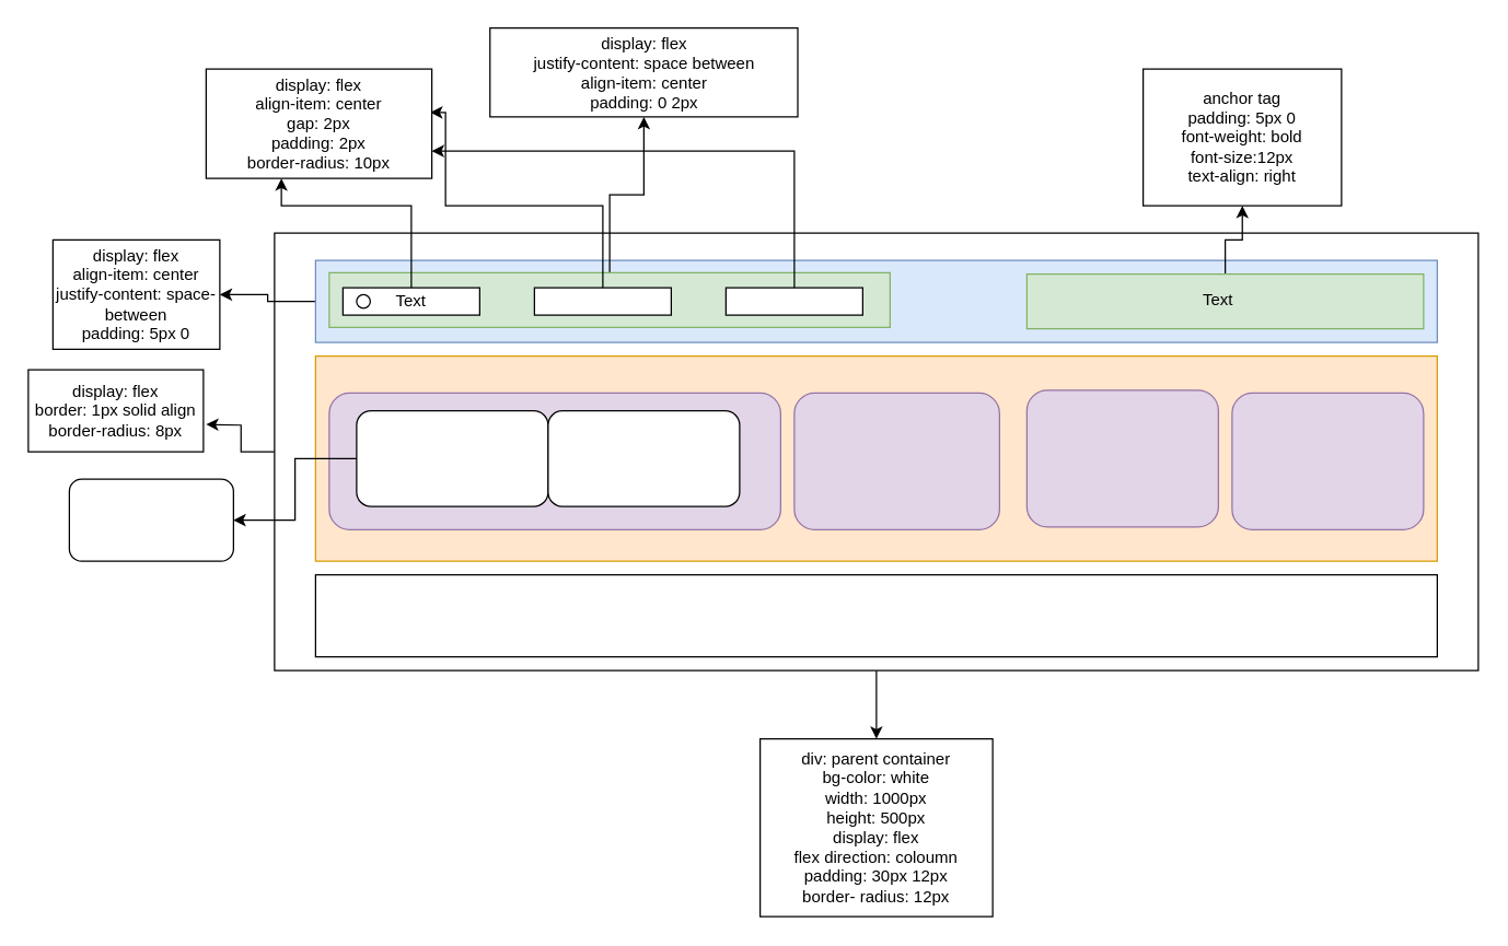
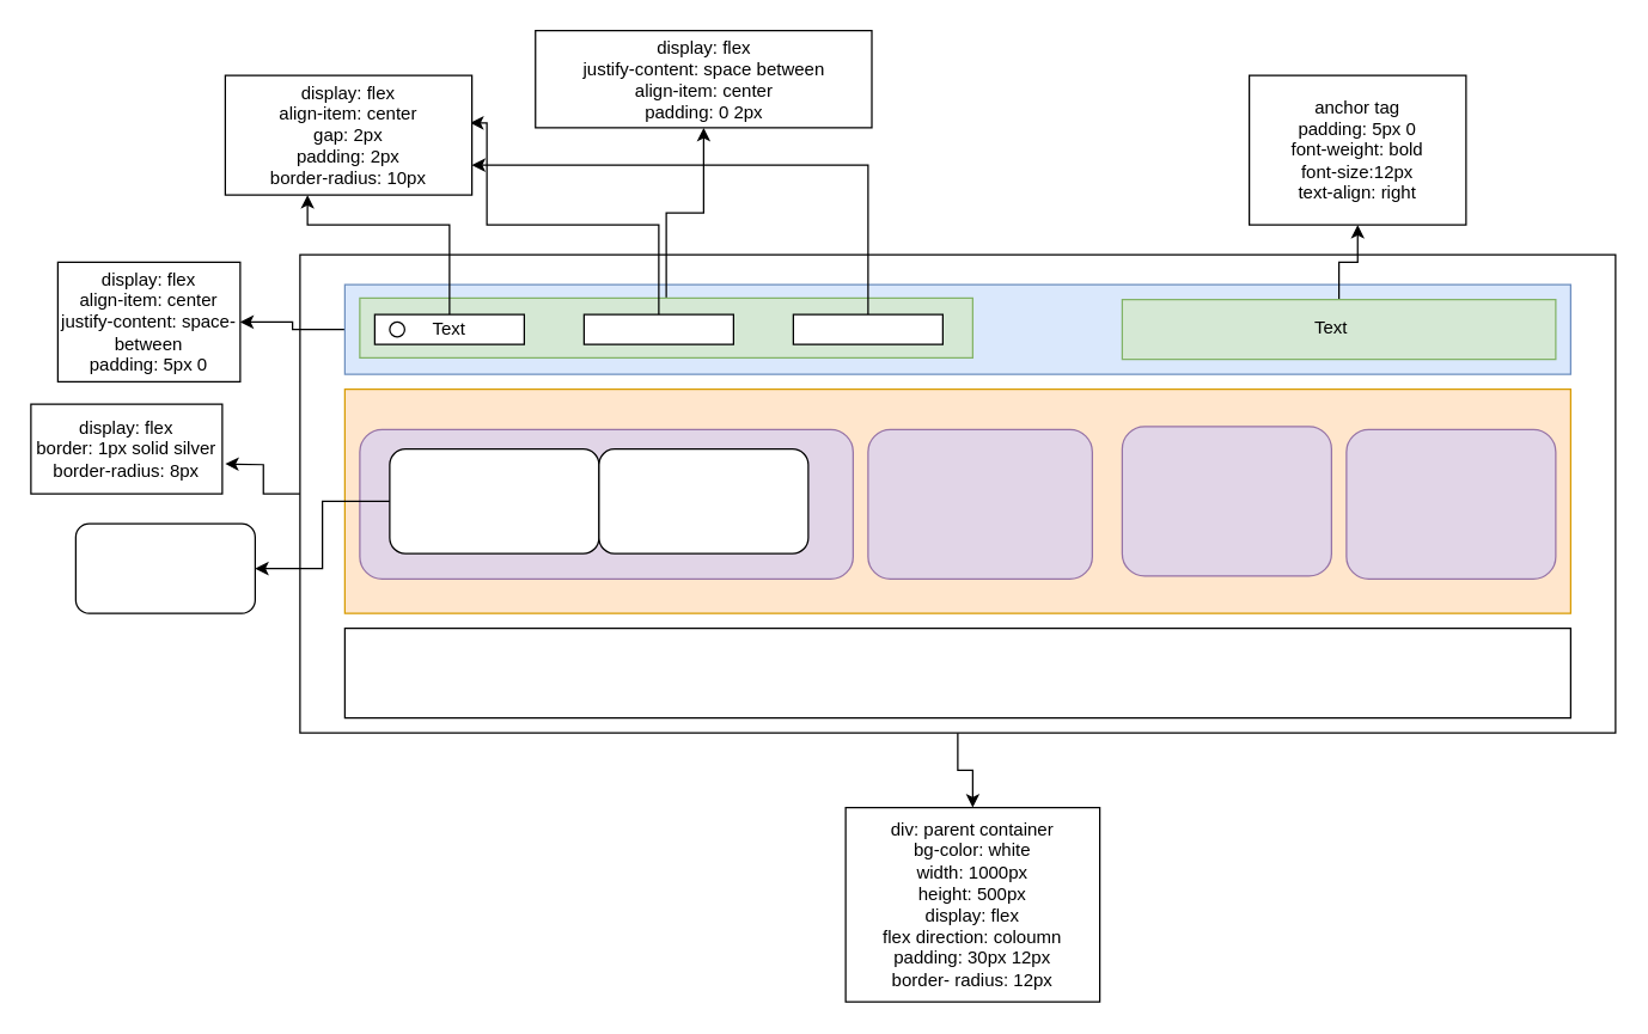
  <mxCell id="0" />
  <mxCell id="1" parent="0" />
  <mxCell id="2" value="" style="edgeStyle=orthogonalEdgeStyle;rounded=0;orthogonalLoop=1;jettySize=auto;html=1;" edge="1" parent="1" source="4" target="5"><mxGeometry relative="1" as="geometry" /></mxCell>
  <mxCell id="3" style="edgeStyle=orthogonalEdgeStyle;rounded=0;orthogonalLoop=1;jettySize=auto;html=1;" edge="1" parent="1" source="4"><mxGeometry relative="1" as="geometry"><mxPoint x="150" y="310" as="targetPoint" /></mxGeometry></mxCell>
  <mxCell id="4" value="" style="rounded=0;whiteSpace=wrap;html=1;" vertex="1" parent="1"><mxGeometry x="200" y="170" width="880" height="320" as="geometry" /></mxCell>
- <mxCell id="5" value="div: parent container&lt;br&gt;bg-color: white&lt;br&gt;width: 1000px&lt;br&gt;height: 500px&lt;br&gt;display: flex&lt;br&gt;flex direction: coloumn&lt;br&gt;padding: 30px 12px&lt;br&gt;border- radius: 12px" style="whiteSpace=wrap;html=1;rounded=0;" vertex="1" parent="1"><mxGeometry x="555" y="540" width="170" height="130" as="geometry" /></mxCell>
+ <mxCell id="5" value="div: parent container&lt;br&gt;bg-color: white&lt;br&gt;width: 1000px&lt;br&gt;height: 500px&lt;br&gt;display: flex&lt;br&gt;flex direction: coloumn&lt;br&gt;padding: 30px 12px&lt;br&gt;border- radius: 12px" style="whiteSpace=wrap;html=1;rounded=0;" vertex="1" parent="1"><mxGeometry x="565" y="540" width="170" height="130" as="geometry" /></mxCell>
  <mxCell id="6" value="" style="edgeStyle=orthogonalEdgeStyle;rounded=0;orthogonalLoop=1;jettySize=auto;html=1;" edge="1" parent="1" source="7" target="14"><mxGeometry relative="1" as="geometry" /></mxCell>
  <mxCell id="7" value="" style="rounded=0;whiteSpace=wrap;html=1;fillColor=#dae8fc;strokeColor=#6c8ebf;" vertex="1" parent="1"><mxGeometry x="230" y="190" width="820" height="60" as="geometry" /></mxCell>
  <mxCell id="8" value="" style="rounded=0;whiteSpace=wrap;html=1;fillColor=#ffe6cc;strokeColor=#d79b00;" vertex="1" parent="1"><mxGeometry x="230" y="260" width="820" height="150" as="geometry" /></mxCell>
  <mxCell id="9" value="" style="rounded=0;whiteSpace=wrap;html=1;" vertex="1" parent="1"><mxGeometry x="230" y="420" width="820" height="60" as="geometry" /></mxCell>
  <mxCell id="10" value="" style="edgeStyle=orthogonalEdgeStyle;rounded=0;orthogonalLoop=1;jettySize=auto;html=1;" edge="1" parent="1" source="11" target="15"><mxGeometry relative="1" as="geometry" /></mxCell>
  <mxCell id="11" value="" style="rounded=0;whiteSpace=wrap;html=1;fillColor=#d5e8d4;strokeColor=#82b366;" vertex="1" parent="1"><mxGeometry x="240" y="199" width="410" height="40" as="geometry" /></mxCell>
  <mxCell id="12" value="" style="edgeStyle=orthogonalEdgeStyle;rounded=0;orthogonalLoop=1;jettySize=auto;html=1;" edge="1" parent="1" source="13" target="25"><mxGeometry relative="1" as="geometry" /></mxCell>
  <mxCell id="13" value="" style="rounded=0;whiteSpace=wrap;html=1;fillColor=#d5e8d4;strokeColor=#82b366;" vertex="1" parent="1"><mxGeometry x="750" y="200" width="290" height="40" as="geometry" /></mxCell>
  <mxCell id="14" value="display: flex&lt;br&gt;align-item: center&lt;br&gt;justify-content: space-between&lt;br&gt;padding: 5px 0" style="whiteSpace=wrap;html=1;rounded=0;" vertex="1" parent="1"><mxGeometry x="38" y="175" width="122" height="80" as="geometry" /></mxCell>
  <mxCell id="15" value="display: flex&lt;br&gt;justify-content: space between&lt;br&gt;align-item: center&lt;br&gt;padding: 0 2px&lt;br&gt;" style="whiteSpace=wrap;html=1;rounded=0;" vertex="1" parent="1"><mxGeometry x="357.5" y="20" width="225" height="65" as="geometry" /></mxCell>
  <mxCell id="16" value="" style="edgeStyle=orthogonalEdgeStyle;rounded=0;orthogonalLoop=1;jettySize=auto;html=1;" edge="1" parent="1" source="17" target="24"><mxGeometry relative="1" as="geometry"><Array as="points"><mxPoint x="300" y="150" /><mxPoint x="205" y="150" /></Array></mxGeometry></mxCell>
  <mxCell id="17" value="" style="rounded=0;whiteSpace=wrap;html=1;" vertex="1" parent="1"><mxGeometry x="250" y="210" width="100" height="20" as="geometry" /></mxCell>
  <mxCell id="18" style="edgeStyle=orthogonalEdgeStyle;rounded=0;orthogonalLoop=1;jettySize=auto;html=1;entryX=0.993;entryY=0.397;entryDx=0;entryDy=0;entryPerimeter=0;" edge="1" parent="1" source="19" target="24"><mxGeometry relative="1" as="geometry"><Array as="points"><mxPoint x="440" y="150" /><mxPoint x="325" y="150" /><mxPoint x="325" y="82" /></Array></mxGeometry></mxCell>
  <mxCell id="19" value="" style="rounded=0;whiteSpace=wrap;html=1;" vertex="1" parent="1"><mxGeometry x="390" y="210" width="100" height="20" as="geometry" /></mxCell>
  <mxCell id="20" style="edgeStyle=orthogonalEdgeStyle;rounded=0;orthogonalLoop=1;jettySize=auto;html=1;entryX=1;entryY=0.75;entryDx=0;entryDy=0;" edge="1" parent="1" source="21" target="24"><mxGeometry relative="1" as="geometry"><Array as="points"><mxPoint x="580" y="110" /></Array></mxGeometry></mxCell>
  <mxCell id="21" value="" style="rounded=0;whiteSpace=wrap;html=1;" vertex="1" parent="1"><mxGeometry x="530" y="210" width="100" height="20" as="geometry" /></mxCell>
  <mxCell id="22" value="" style="ellipse;whiteSpace=wrap;html=1;aspect=fixed;" vertex="1" parent="1"><mxGeometry x="260" y="215" width="10" height="10" as="geometry" /></mxCell>
  <mxCell id="23" value="Text" style="text;html=1;strokeColor=none;fillColor=none;align=center;verticalAlign=middle;whiteSpace=wrap;rounded=0;" vertex="1" parent="1"><mxGeometry x="270" y="205" width="60" height="30" as="geometry" /></mxCell>
  <mxCell id="24" value="display: flex&lt;br&gt;align-item: center&lt;br&gt;gap: 2px&lt;br&gt;padding: 2px&lt;br&gt;border-radius: 10px" style="whiteSpace=wrap;html=1;rounded=0;" vertex="1" parent="1"><mxGeometry x="150" y="50" width="165" height="80" as="geometry" /></mxCell>
  <mxCell id="25" value="anchor tag&lt;br&gt;padding: 5px 0&lt;br&gt;font-weight: bold&lt;br&gt;font-size:12px&lt;br&gt;text-align: right" style="whiteSpace=wrap;html=1;rounded=0;" vertex="1" parent="1"><mxGeometry x="835" y="50" width="145" height="100" as="geometry" /></mxCell>
  <mxCell id="26" value="Text" style="text;html=1;strokeColor=none;fillColor=none;align=center;verticalAlign=middle;whiteSpace=wrap;rounded=0;" vertex="1" parent="1"><mxGeometry x="860" y="204" width="60" height="30" as="geometry" /></mxCell>
- <mxCell id="27" value="display: flex&lt;br&gt;border: 1px solid align&lt;br&gt;border-radius: 8px" style="whiteSpace=wrap;html=1;rounded=0;" vertex="1" parent="1"><mxGeometry x="20" y="270" width="128" height="60" as="geometry" /></mxCell>
+ <mxCell id="27" value="display: flex&lt;br&gt;border: 1px solid silver&lt;br&gt;border-radius: 8px" style="whiteSpace=wrap;html=1;rounded=0;" vertex="1" parent="1"><mxGeometry x="20" y="270" width="128" height="60" as="geometry" /></mxCell>
  <mxCell id="28" value="" style="rounded=1;whiteSpace=wrap;html=1;fillColor=#e1d5e7;strokeColor=#9673a6;" vertex="1" parent="1"><mxGeometry x="240" y="287" width="330" height="100" as="geometry" /></mxCell>
  <mxCell id="29" value="" style="rounded=1;whiteSpace=wrap;html=1;fillColor=#e1d5e7;strokeColor=#9673a6;" vertex="1" parent="1"><mxGeometry x="580" y="287" width="150" height="100" as="geometry" /></mxCell>
  <mxCell id="30" value="" style="rounded=1;whiteSpace=wrap;html=1;fillColor=#e1d5e7;strokeColor=#9673a6;" vertex="1" parent="1"><mxGeometry x="750" y="285" width="140" height="100" as="geometry" /></mxCell>
  <mxCell id="31" value="" style="rounded=1;whiteSpace=wrap;html=1;fillColor=#e1d5e7;strokeColor=#9673a6;" vertex="1" parent="1"><mxGeometry x="900" y="287" width="140" height="100" as="geometry" /></mxCell>
  <mxCell id="32" value="" style="edgeStyle=orthogonalEdgeStyle;rounded=0;orthogonalLoop=1;jettySize=auto;html=1;" edge="1" parent="1" source="33" target="35"><mxGeometry relative="1" as="geometry" /></mxCell>
  <mxCell id="33" value="" style="rounded=1;whiteSpace=wrap;html=1;" vertex="1" parent="1"><mxGeometry x="260" y="300" width="140" height="70" as="geometry" /></mxCell>
  <mxCell id="34" value="" style="rounded=1;whiteSpace=wrap;html=1;" vertex="1" parent="1"><mxGeometry x="400" y="300" width="140" height="70" as="geometry" /></mxCell>
  <mxCell id="35" value="" style="whiteSpace=wrap;html=1;rounded=1;" vertex="1" parent="1"><mxGeometry x="50" y="350" width="120" height="60" as="geometry" /></mxCell>
